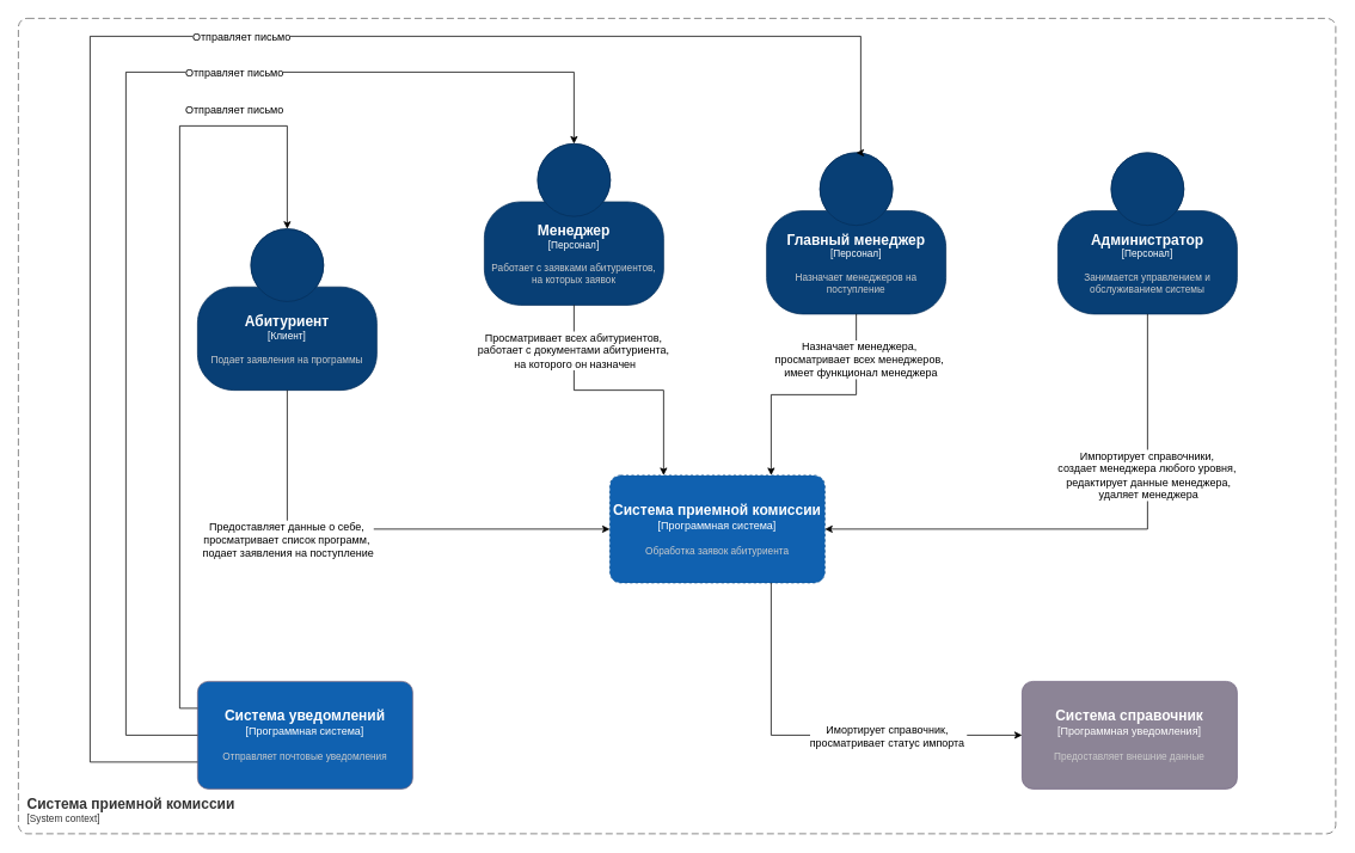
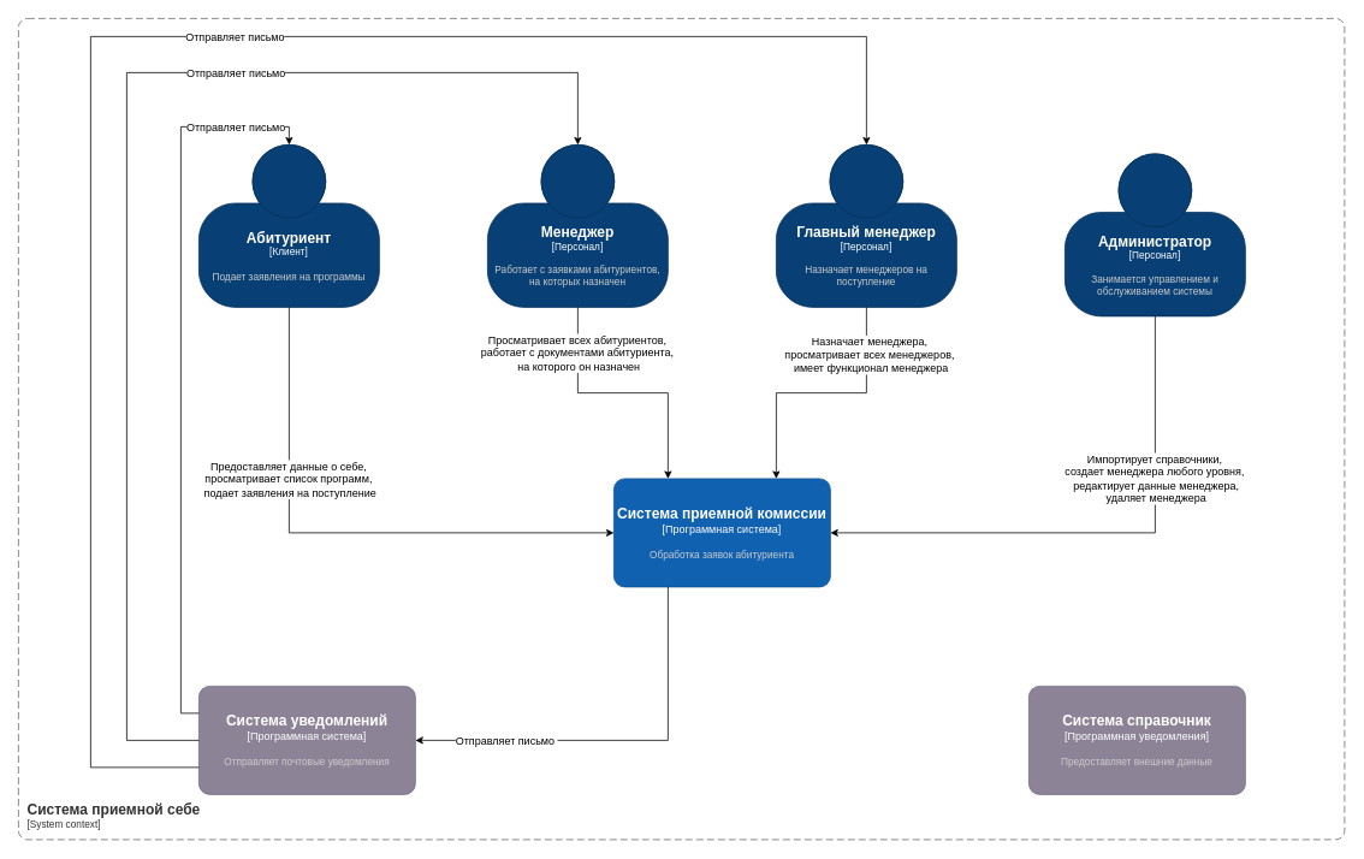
  <mxCell id="0" />
  <mxCell id="1" parent="0" />
- <mxCell id="2" value="&lt;font style=&quot;font-size: 16px&quot;&gt;&lt;b&gt;Система приемной комиссии&lt;/b&gt;&lt;/font&gt;&lt;div&gt;[Программная система]&lt;/div&gt;&lt;br&gt;&lt;div&gt;&lt;font style=&quot;font-size: 11px&quot;&gt;&lt;font color=&quot;#cccccc&quot;&gt;Обработка заявок абитуриента&lt;/font&gt;&lt;/div&gt;" style="rounded=1;whiteSpace=wrap;html=1;labelBackgroundColor=none;fillColor=#1061B0;fontColor=#ffffff;align=center;arcSize=10;strokeColor=#0D5091;metaEdit=1;resizable=0;points=[[0.25,0,0],[0.5,0,0],[0.75,0,0],[1,0.25,0],[1,0.5,0],[1,0.75,0],[0.75,1,0],[0.5,1,0],[0.25,1,0],[0,0.75,0],[0,0.5,0],[0,0.25,0]];dashed=1;" vertex="1" parent="1"><mxGeometry x="680" y="530" width="240" height="120" as="geometry" /></mxCell>
- <mxCell id="3" value="&lt;font style=&quot;font-size: 16px&quot;&gt;&lt;b&gt;Абитуриент&lt;/b&gt;&lt;/font&gt;&lt;div&gt;[Клиент]&lt;/div&gt;&lt;br&gt;&lt;div&gt;&lt;font style=&quot;font-size: 11px&quot;&gt;&lt;font color=&quot;#cccccc&quot;&gt;Подает заявления на программы&lt;/font&gt;&lt;/div&gt;" style="html=1;fontSize=11;dashed=0;whiteSpace=wrap;fillColor=#083F75;strokeColor=#06315C;fontColor=#ffffff;shape=mxgraph.c4.person2;align=center;metaEdit=1;points=[[0.5,0,0],[1,0.5,0],[1,0.75,0],[0.75,1,0],[0.5,1,0],[0.25,1,0],[0,0.75,0],[0,0.5,0]];resizable=0;" vertex="1" parent="1"><mxGeometry x="220" y="255" width="200" height="180" as="geometry" /></mxCell>
- <mxCell id="4" value="&lt;font style=&quot;font-size: 16px&quot;&gt;&lt;b&gt;Менеджер&lt;/b&gt;&lt;/font&gt;&lt;div&gt;[Персонал]&lt;/div&gt;&lt;br&gt;&lt;div&gt;&lt;font style=&quot;font-size: 11px&quot;&gt;&lt;font color=&quot;#cccccc&quot;&gt;Работает с заявками абитуриентов, на которых заявок&lt;/font&gt;&lt;/div&gt;" style="html=1;fontSize=11;dashed=0;whiteSpace=wrap;fillColor=#083F75;strokeColor=#06315C;fontColor=#ffffff;shape=mxgraph.c4.person2;align=center;metaEdit=1;points=[[0.5,0,0],[1,0.5,0],[1,0.75,0],[0.75,1,0],[0.5,1,0],[0.25,1,0],[0,0.75,0],[0,0.5,0]];resizable=0;" vertex="1" parent="1"><mxGeometry x="540" y="160" width="200" height="180" as="geometry" /></mxCell>
- <mxCell id="5" value="&lt;font style=&quot;font-size: 16px&quot;&gt;&lt;b&gt;Главный менеджер&lt;/b&gt;&lt;/font&gt;&lt;div&gt;[Персонал]&lt;/div&gt;&lt;br&gt;&lt;div&gt;&lt;font style=&quot;font-size: 11px&quot;&gt;&lt;font color=&quot;#cccccc&quot;&gt;Назначает менеджеров на поступление&lt;/font&gt;&lt;/div&gt;" style="html=1;fontSize=11;dashed=0;whiteSpace=wrap;fillColor=#083F75;strokeColor=#06315C;fontColor=#ffffff;shape=mxgraph.c4.person2;align=center;metaEdit=1;points=[[0.5,0,0],[1,0.5,0],[1,0.75,0],[0.75,1,0],[0.5,1,0],[0.25,1,0],[0,0.75,0],[0,0.5,0]];resizable=0;" vertex="1" parent="1"><mxGeometry x="855" y="170" width="200" height="180" as="geometry" /></mxCell>
+ <mxCell id="2" value="&lt;font style=&quot;font-size: 16px&quot;&gt;&lt;b&gt;Система приемной комиссии&lt;/b&gt;&lt;/font&gt;&lt;div&gt;[Программная система]&lt;/div&gt;&lt;br&gt;&lt;div&gt;&lt;font style=&quot;font-size: 11px&quot;&gt;&lt;font color=&quot;#cccccc&quot;&gt;Обработка заявок абитуриента&lt;/font&gt;&lt;/div&gt;" style="rounded=1;whiteSpace=wrap;html=1;labelBackgroundColor=none;fillColor=#1061B0;fontColor=#ffffff;align=center;arcSize=10;strokeColor=#0D5091;metaEdit=1;resizable=0;points=[[0.25,0,0],[0.5,0,0],[0.75,0,0],[1,0.25,0],[1,0.5,0],[1,0.75,0],[0.75,1,0],[0.5,1,0],[0.25,1,0],[0,0.75,0],[0,0.5,0],[0,0.25,0]];" vertex="1" parent="1"><mxGeometry x="680" y="530" width="240" height="120" as="geometry" /></mxCell>
+ <mxCell id="3" value="&lt;font style=&quot;font-size: 16px&quot;&gt;&lt;b&gt;Абитуриент&lt;/b&gt;&lt;/font&gt;&lt;div&gt;[Клиент]&lt;/div&gt;&lt;br&gt;&lt;div&gt;&lt;font style=&quot;font-size: 11px&quot;&gt;&lt;font color=&quot;#cccccc&quot;&gt;Подает заявления на программы&lt;/font&gt;&lt;/div&gt;" style="html=1;fontSize=11;dashed=0;whiteSpace=wrap;fillColor=#083F75;strokeColor=#06315C;fontColor=#ffffff;shape=mxgraph.c4.person2;align=center;metaEdit=1;points=[[0.5,0,0],[1,0.5,0],[1,0.75,0],[0.75,1,0],[0.5,1,0],[0.25,1,0],[0,0.75,0],[0,0.5,0]];resizable=0;" vertex="1" parent="1"><mxGeometry x="220" y="160" width="200" height="180" as="geometry" /></mxCell>
+ <mxCell id="4" value="&lt;font style=&quot;font-size: 16px&quot;&gt;&lt;b&gt;Менеджер&lt;/b&gt;&lt;/font&gt;&lt;div&gt;[Персонал]&lt;/div&gt;&lt;br&gt;&lt;div&gt;&lt;font style=&quot;font-size: 11px&quot;&gt;&lt;font color=&quot;#cccccc&quot;&gt;Работает с заявками абитуриентов, на которых назначен&lt;/font&gt;&lt;/div&gt;" style="html=1;fontSize=11;dashed=0;whiteSpace=wrap;fillColor=#083F75;strokeColor=#06315C;fontColor=#ffffff;shape=mxgraph.c4.person2;align=center;metaEdit=1;points=[[0.5,0,0],[1,0.5,0],[1,0.75,0],[0.75,1,0],[0.5,1,0],[0.25,1,0],[0,0.75,0],[0,0.5,0]];resizable=0;" vertex="1" parent="1"><mxGeometry x="540" y="160" width="200" height="180" as="geometry" /></mxCell>
+ <mxCell id="5" value="&lt;font style=&quot;font-size: 16px&quot;&gt;&lt;b&gt;Главный менеджер&lt;/b&gt;&lt;/font&gt;&lt;div&gt;[Персонал]&lt;/div&gt;&lt;br&gt;&lt;div&gt;&lt;font style=&quot;font-size: 11px&quot;&gt;&lt;font color=&quot;#cccccc&quot;&gt;Назначает менеджеров на поступление&lt;/font&gt;&lt;/div&gt;" style="html=1;fontSize=11;dashed=0;whiteSpace=wrap;fillColor=#083F75;strokeColor=#06315C;fontColor=#ffffff;shape=mxgraph.c4.person2;align=center;metaEdit=1;points=[[0.5,0,0],[1,0.5,0],[1,0.75,0],[0.75,1,0],[0.5,1,0],[0.25,1,0],[0,0.75,0],[0,0.5,0]];resizable=0;" vertex="1" parent="1"><mxGeometry x="860" y="160" width="200" height="180" as="geometry" /></mxCell>
  <mxCell id="6" value="&lt;font style=&quot;font-size: 16px&quot;&gt;&lt;b&gt;Администратор&lt;/b&gt;&lt;/font&gt;&lt;div&gt;[Персонал]&lt;/div&gt;&lt;br&gt;&lt;div&gt;&lt;font style=&quot;font-size: 11px&quot;&gt;&lt;font color=&quot;#cccccc&quot;&gt;Занимается управлением и обслуживанием системы&lt;/font&gt;&lt;/div&gt;" style="html=1;fontSize=11;dashed=0;whiteSpace=wrap;fillColor=#083F75;strokeColor=#06315C;fontColor=#ffffff;shape=mxgraph.c4.person2;align=center;metaEdit=1;points=[[0.5,0,0],[1,0.5,0],[1,0.75,0],[0.75,1,0],[0.5,1,0],[0.25,1,0],[0,0.75,0],[0,0.5,0]];resizable=0;" vertex="1" parent="1"><mxGeometry x="1180" y="170" width="200" height="180" as="geometry" /></mxCell>
  <mxCell id="7" value="&lt;font style=&quot;font-size: 16px&quot;&gt;&lt;b&gt;Система справочник&lt;/b&gt;&lt;/font&gt;&lt;div&gt;[Программная уведомления]&lt;/div&gt;&lt;br&gt;&lt;div&gt;&lt;font style=&quot;font-size: 11px&quot;&gt;&lt;font color=&quot;#cccccc&quot;&gt;Предоставляет внешние данные&lt;/font&gt;&lt;/div&gt;" style="rounded=1;whiteSpace=wrap;html=1;labelBackgroundColor=none;fillColor=#8C8496;fontColor=#ffffff;align=center;arcSize=10;strokeColor=#736782;metaEdit=1;resizable=0;points=[[0.25,0,0],[0.5,0,0],[0.75,0,0],[1,0.25,0],[1,0.5,0],[1,0.75,0],[0.75,1,0],[0.5,1,0],[0.25,1,0],[0,0.75,0],[0,0.5,0],[0,0.25,0]];" vertex="1" parent="1"><mxGeometry x="1140" y="760" width="240" height="120" as="geometry" /></mxCell>
- <mxCell id="8" value="&lt;font style=&quot;font-size: 16px&quot;&gt;&lt;b&gt;Система уведомлений&lt;/b&gt;&lt;/font&gt;&lt;div&gt;[Программная система]&lt;/div&gt;&lt;br&gt;&lt;div&gt;&lt;font style=&quot;font-size: 11px&quot;&gt;&lt;font color=&quot;#cccccc&quot;&gt;Отправляет почтовые уведомления &lt;/font&gt;&lt;/div&gt;" style="rounded=1;whiteSpace=wrap;html=1;labelBackgroundColor=none;fillColor=#1061b0;fontColor=#ffffff;align=center;arcSize=10;strokeColor=#736782;metaEdit=1;resizable=0;points=[[0.25,0,0],[0.5,0,0],[0.75,0,0],[1,0.25,0],[1,0.5,0],[1,0.75,0],[0.75,1,0],[0.5,1,0],[0.25,1,0],[0,0.75,0],[0,0.5,0],[0,0.25,0]];" vertex="1" parent="1"><mxGeometry x="220" y="760" width="240" height="120" as="geometry" /></mxCell>
+ <mxCell id="8" value="&lt;font style=&quot;font-size: 16px&quot;&gt;&lt;b&gt;Система уведомлений&lt;/b&gt;&lt;/font&gt;&lt;div&gt;[Программная система]&lt;/div&gt;&lt;br&gt;&lt;div&gt;&lt;font style=&quot;font-size: 11px&quot;&gt;&lt;font color=&quot;#cccccc&quot;&gt;Отправляет почтовые уведомления &lt;/font&gt;&lt;/div&gt;" style="rounded=1;whiteSpace=wrap;html=1;labelBackgroundColor=none;fillColor=#8C8496;fontColor=#ffffff;align=center;arcSize=10;strokeColor=#736782;metaEdit=1;resizable=0;points=[[0.25,0,0],[0.5,0,0],[0.75,0,0],[1,0.25,0],[1,0.5,0],[1,0.75,0],[0.75,1,0],[0.5,1,0],[0.25,1,0],[0,0.75,0],[0,0.5,0],[0,0.25,0]];" vertex="1" parent="1"><mxGeometry x="220" y="760" width="240" height="120" as="geometry" /></mxCell>
  <mxCell id="9" style="edgeStyle=orthogonalEdgeStyle;rounded=0;orthogonalLoop=1;jettySize=auto;html=1;exitX=0.5;exitY=1;exitDx=0;exitDy=0;exitPerimeter=0;entryX=0;entryY=0.5;entryDx=0;entryDy=0;entryPerimeter=0;" edge="1" parent="1" source="3" target="2"><mxGeometry relative="1" as="geometry" /></mxCell>
  <mxCell id="10" value="&lt;font style=&quot;font-size: 12px;&quot;&gt;&lt;font style=&quot;&quot;&gt;Предоставляет данные о себе,&amp;nbsp;&lt;/font&gt;&lt;/font&gt;&lt;div&gt;&lt;font style=&quot;font-size: 12px;&quot;&gt;&lt;span style=&quot;background-color: light-dark(#ffffff, var(--ge-dark-color, #121212)); color: light-dark(rgb(0, 0, 0), rgb(255, 255, 255));&quot;&gt;просматривает список программ,&amp;nbsp;&lt;/span&gt;&lt;/font&gt;&lt;/div&gt;&lt;div&gt;&lt;font style=&quot;font-size: 12px;&quot;&gt;&lt;span style=&quot;background-color: light-dark(#ffffff, var(--ge-dark-color, #121212)); color: light-dark(rgb(0, 0, 0), rgb(255, 255, 255));&quot;&gt;подает заявления на поступление&lt;/span&gt;&lt;/font&gt;&lt;/div&gt;" style="edgeLabel;html=1;align=center;verticalAlign=middle;resizable=0;points=[];" connectable="0" vertex="1" parent="9"><mxGeometry x="-0.499" relative="1" as="geometry"><mxPoint y="37" as="offset" /></mxGeometry></mxCell>
  <mxCell id="11" style="edgeStyle=orthogonalEdgeStyle;rounded=0;orthogonalLoop=1;jettySize=auto;html=1;exitX=0.5;exitY=1;exitDx=0;exitDy=0;exitPerimeter=0;entryX=0.25;entryY=0;entryDx=0;entryDy=0;entryPerimeter=0;" edge="1" parent="1" source="4" target="2"><mxGeometry relative="1" as="geometry" /></mxCell>
  <mxCell id="12" value="&lt;font style=&quot;font-size: 12px;&quot;&gt;&lt;font style=&quot;&quot;&gt;Просматривает всех абитуриентов,&amp;nbsp;&lt;/font&gt;&lt;/font&gt;&lt;div&gt;&lt;font style=&quot;font-size: 12px;&quot;&gt;&lt;span style=&quot;background-color: light-dark(#ffffff, var(--ge-dark-color, #121212)); color: light-dark(rgb(0, 0, 0), rgb(255, 255, 255));&quot;&gt;работает с документами абитуриента,&amp;nbsp;&lt;/span&gt;&lt;/font&gt;&lt;/div&gt;&lt;div&gt;&lt;font style=&quot;font-size: 12px;&quot;&gt;&lt;span style=&quot;background-color: light-dark(#ffffff, var(--ge-dark-color, #121212)); color: light-dark(rgb(0, 0, 0), rgb(255, 255, 255));&quot;&gt;н&lt;/span&gt;&lt;span style=&quot;background-color: light-dark(#ffffff, var(--ge-dark-color, #121212)); color: light-dark(rgb(0, 0, 0), rgb(255, 255, 255));&quot;&gt;а которого он назначен&lt;/span&gt;&lt;/font&gt;&lt;/div&gt;" style="edgeLabel;html=1;align=center;verticalAlign=middle;resizable=0;points=[];" connectable="0" vertex="1" parent="11"><mxGeometry x="-0.251" y="5" relative="1" as="geometry"><mxPoint x="-14" y="-40" as="offset" /></mxGeometry></mxCell>
  <mxCell id="13" style="edgeStyle=orthogonalEdgeStyle;rounded=0;orthogonalLoop=1;jettySize=auto;html=1;exitX=0.5;exitY=1;exitDx=0;exitDy=0;exitPerimeter=0;entryX=0.75;entryY=0;entryDx=0;entryDy=0;entryPerimeter=0;" edge="1" parent="1" source="5" target="2"><mxGeometry relative="1" as="geometry" /></mxCell>
  <mxCell id="14" value="&lt;font style=&quot;font-size: 12px;&quot;&gt;&lt;font style=&quot;&quot;&gt;Назначает менеджера,&amp;nbsp;&lt;/font&gt;&lt;/font&gt;&lt;div&gt;&lt;font style=&quot;font-size: 12px;&quot;&gt;&lt;span style=&quot;background-color: light-dark(#ffffff, var(--ge-dark-color, #121212)); color: light-dark(rgb(0, 0, 0), rgb(255, 255, 255));&quot;&gt;просматривает всех менеджеров,&amp;nbsp;&lt;/span&gt;&lt;/font&gt;&lt;/div&gt;&lt;div&gt;&lt;font style=&quot;font-size: 12px;&quot;&gt;&lt;span style=&quot;background-color: light-dark(#ffffff, var(--ge-dark-color, #121212)); color: light-dark(rgb(0, 0, 0), rgb(255, 255, 255));&quot;&gt;имеет функционал менеджера&lt;/span&gt;&lt;/font&gt;&lt;/div&gt;" style="edgeLabel;html=1;align=center;verticalAlign=middle;resizable=0;points=[];" connectable="0" vertex="1" parent="13"><mxGeometry x="-0.639" y="4" relative="1" as="geometry"><mxPoint as="offset" /></mxGeometry></mxCell>
  <mxCell id="15" style="edgeStyle=orthogonalEdgeStyle;rounded=0;orthogonalLoop=1;jettySize=auto;html=1;exitX=0.5;exitY=1;exitDx=0;exitDy=0;exitPerimeter=0;entryX=1;entryY=0.5;entryDx=0;entryDy=0;entryPerimeter=0;" edge="1" parent="1" source="6" target="2"><mxGeometry relative="1" as="geometry" /></mxCell>
  <mxCell id="16" value="&lt;font style=&quot;font-size: 12px;&quot;&gt;&lt;font style=&quot;&quot;&gt;Импортирует справочники,&amp;nbsp;&lt;/font&gt;&lt;/font&gt;&lt;div&gt;&lt;font style=&quot;font-size: 12px;&quot;&gt;&lt;span style=&quot;background-color: light-dark(#ffffff, var(--ge-dark-color, #121212)); color: light-dark(rgb(0, 0, 0), rgb(255, 255, 255));&quot;&gt;создает менеджера любого уровня,&amp;nbsp;&lt;/span&gt;&lt;/font&gt;&lt;/div&gt;&lt;div&gt;&lt;font style=&quot;font-size: 12px;&quot;&gt;&lt;span style=&quot;background-color: light-dark(#ffffff, var(--ge-dark-color, #121212)); color: light-dark(rgb(0, 0, 0), rgb(255, 255, 255));&quot;&gt;редактирует данные менеджера,&lt;/span&gt;&lt;/font&gt;&lt;/div&gt;&lt;div&gt;&lt;font style=&quot;font-size: 12px;&quot;&gt;&lt;span style=&quot;background-color: light-dark(#ffffff, var(--ge-dark-color, #121212)); color: light-dark(rgb(0, 0, 0), rgb(255, 255, 255));&quot;&gt;удаляет менеджера&lt;/span&gt;&lt;/font&gt;&lt;/div&gt;" style="edgeLabel;html=1;align=center;verticalAlign=middle;resizable=0;points=[];" connectable="0" vertex="1" parent="15"><mxGeometry x="-0.718" y="1" relative="1" as="geometry"><mxPoint x="-1" y="94" as="offset" /></mxGeometry></mxCell>
- <mxCell id="17" style="edgeStyle=orthogonalEdgeStyle;rounded=0;orthogonalLoop=1;jettySize=auto;html=1;exitX=0.75;exitY=1;exitDx=0;exitDy=0;exitPerimeter=0;entryX=0;entryY=0.5;entryDx=0;entryDy=0;entryPerimeter=0;" edge="1" parent="1" source="2" target="7"><mxGeometry relative="1" as="geometry" /></mxCell>
- <mxCell id="18" value="&lt;font style=&quot;font-size: 12px;&quot;&gt;&lt;font style=&quot;&quot;&gt;Имортирует справочник,&amp;nbsp;&lt;/font&gt;&lt;/font&gt;&lt;div&gt;&lt;font style=&quot;font-size: 12px;&quot;&gt;&lt;span style=&quot;background-color: light-dark(#ffffff, var(--ge-dark-color, #121212)); color: light-dark(rgb(0, 0, 0), rgb(255, 255, 255));&quot;&gt;просматривает статус импорта&amp;nbsp;&lt;/span&gt;&lt;/font&gt;&lt;/div&gt;" style="edgeLabel;html=1;align=center;verticalAlign=middle;resizable=0;points=[];" connectable="0" vertex="1" parent="17"><mxGeometry x="-0.613" y="4" relative="1" as="geometry"><mxPoint x="126" y="83" as="offset" /></mxGeometry></mxCell>
+ <mxCell id="19" style="edgeStyle=orthogonalEdgeStyle;rounded=0;orthogonalLoop=1;jettySize=auto;html=1;exitX=0.25;exitY=1;exitDx=0;exitDy=0;exitPerimeter=0;entryX=1;entryY=0.5;entryDx=0;entryDy=0;entryPerimeter=0;" edge="1" parent="1" source="2" target="8"><mxGeometry relative="1" as="geometry" /></mxCell>
+ <mxCell id="20" value="&lt;font style=&quot;font-size: 12px;&quot;&gt;Отправляет письмо&amp;nbsp;&lt;/font&gt;" style="edgeLabel;html=1;align=center;verticalAlign=middle;resizable=0;points=[];" connectable="0" vertex="1" parent="19"><mxGeometry x="0.596" y="2" relative="1" as="geometry"><mxPoint x="9" y="-2" as="offset" /></mxGeometry></mxCell>
  <mxCell id="21" style="edgeStyle=orthogonalEdgeStyle;rounded=0;orthogonalLoop=1;jettySize=auto;html=1;exitX=0;exitY=0.25;exitDx=0;exitDy=0;exitPerimeter=0;entryX=0.5;entryY=0;entryDx=0;entryDy=0;entryPerimeter=0;" edge="1" parent="1" source="8" target="3"><mxGeometry relative="1" as="geometry"><Array as="points"><mxPoint x="200" y="790" /><mxPoint x="200" y="140" /><mxPoint x="320" y="140" /></Array></mxGeometry></mxCell>
  <mxCell id="22" value="&lt;font style=&quot;font-size: 12px;&quot;&gt;Отправляет письмо&lt;/font&gt;" style="edgeLabel;html=1;align=center;verticalAlign=middle;resizable=0;points=[];" connectable="0" vertex="1" parent="21"><mxGeometry x="-0.595" y="-2" relative="1" as="geometry"><mxPoint x="58" y="-506" as="offset" /></mxGeometry></mxCell>
  <mxCell id="23" style="edgeStyle=orthogonalEdgeStyle;rounded=0;orthogonalLoop=1;jettySize=auto;html=1;exitX=0;exitY=0.5;exitDx=0;exitDy=0;exitPerimeter=0;entryX=0.5;entryY=0;entryDx=0;entryDy=0;entryPerimeter=0;" edge="1" parent="1" source="8" target="4"><mxGeometry relative="1" as="geometry"><Array as="points"><mxPoint x="140" y="820" /><mxPoint x="140" y="80" /><mxPoint x="640" y="80" /></Array></mxGeometry></mxCell>
  <mxCell id="24" value="&lt;font style=&quot;font-size: 12px;&quot;&gt;Отправляет письмо&lt;/font&gt;" style="edgeLabel;html=1;align=center;verticalAlign=middle;resizable=0;points=[];" connectable="0" vertex="1" parent="23"><mxGeometry x="0.33" y="2" relative="1" as="geometry"><mxPoint x="9" y="2" as="offset" /></mxGeometry></mxCell>
  <mxCell id="25" style="edgeStyle=orthogonalEdgeStyle;rounded=0;orthogonalLoop=1;jettySize=auto;html=1;exitX=0;exitY=0.75;exitDx=0;exitDy=0;exitPerimeter=0;entryX=0.5;entryY=0;entryDx=0;entryDy=0;entryPerimeter=0;" edge="1" parent="1" source="8" target="5"><mxGeometry relative="1" as="geometry"><Array as="points"><mxPoint x="100" y="850" /><mxPoint x="100" y="40" /><mxPoint x="960" y="40" /></Array></mxGeometry></mxCell>
  <mxCell id="26" value="&lt;font style=&quot;font-size: 12px;&quot;&gt;Отправляет письмо&lt;/font&gt;" style="edgeLabel;html=1;align=center;verticalAlign=middle;resizable=0;points=[];" connectable="0" vertex="1" parent="25"><mxGeometry x="0.124" y="4" relative="1" as="geometry"><mxPoint x="16" y="4" as="offset" /></mxGeometry></mxCell>
- <mxCell id="27" value="&lt;font style=&quot;font-size: 16px&quot;&gt;&lt;b&gt;&lt;div style=&quot;text-align: left&quot;&gt;Система приемной комиссии&lt;/div&gt;&lt;/b&gt;&lt;/font&gt;&lt;div style=&quot;text-align: left&quot;&gt;[System context]&lt;/div&gt;" style="rounded=1;fontSize=11;whiteSpace=wrap;html=1;dashed=1;arcSize=20;fillColor=none;strokeColor=#666666;fontColor=#333333;labelBackgroundColor=none;align=left;verticalAlign=bottom;labelBorderColor=none;spacingTop=0;spacing=10;dashPattern=8 4;metaEdit=1;rotatable=0;perimeter=rectanglePerimeter;noLabel=0;labelPadding=0;allowArrows=0;connectable=0;expand=0;recursiveResize=0;editable=1;pointerEvents=0;absoluteArcSize=1;points=[[0.25,0,0],[0.5,0,0],[0.75,0,0],[1,0.25,0],[1,0.5,0],[1,0.75,0],[0.75,1,0],[0.5,1,0],[0.25,1,0],[0,0.75,0],[0,0.5,0],[0,0.25,0]];" vertex="1" parent="1"><mxGeometry x="20" y="20" width="1470" height="910" as="geometry" /></mxCell>
+ <mxCell id="27" value="&lt;font style=&quot;font-size: 16px&quot;&gt;&lt;b&gt;&lt;div style=&quot;text-align: left&quot;&gt;Система приемной себе&lt;/div&gt;&lt;/b&gt;&lt;/font&gt;&lt;div style=&quot;text-align: left&quot;&gt;[System context]&lt;/div&gt;" style="rounded=1;fontSize=11;whiteSpace=wrap;html=1;dashed=1;arcSize=20;fillColor=none;strokeColor=#666666;fontColor=#333333;labelBackgroundColor=none;align=left;verticalAlign=bottom;labelBorderColor=none;spacingTop=0;spacing=10;dashPattern=8 4;metaEdit=1;rotatable=0;perimeter=rectanglePerimeter;noLabel=0;labelPadding=0;allowArrows=0;connectable=0;expand=0;recursiveResize=0;editable=1;pointerEvents=0;absoluteArcSize=1;points=[[0.25,0,0],[0.5,0,0],[0.75,0,0],[1,0.25,0],[1,0.5,0],[1,0.75,0],[0.75,1,0],[0.5,1,0],[0.25,1,0],[0,0.75,0],[0,0.5,0],[0,0.25,0]];" vertex="1" parent="1"><mxGeometry x="20" y="20" width="1470" height="910" as="geometry" /></mxCell>
